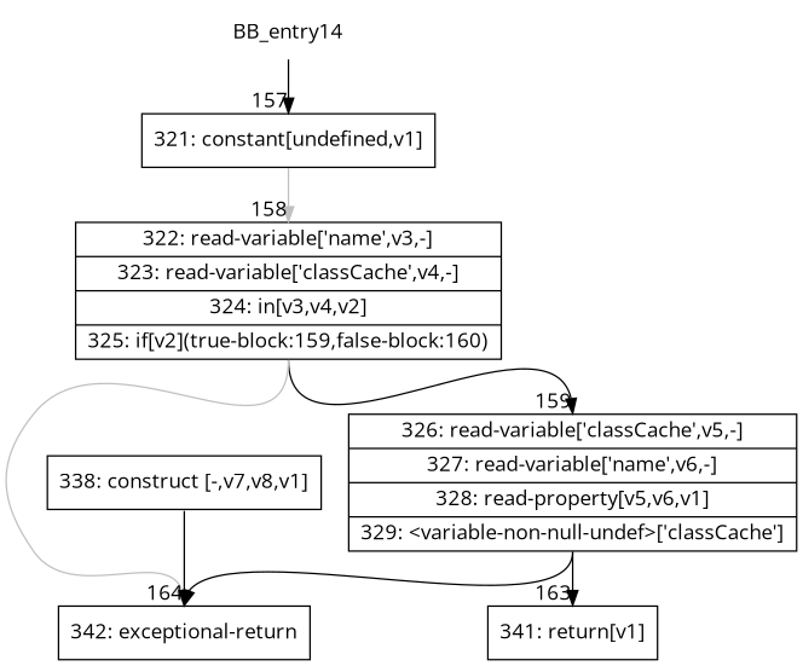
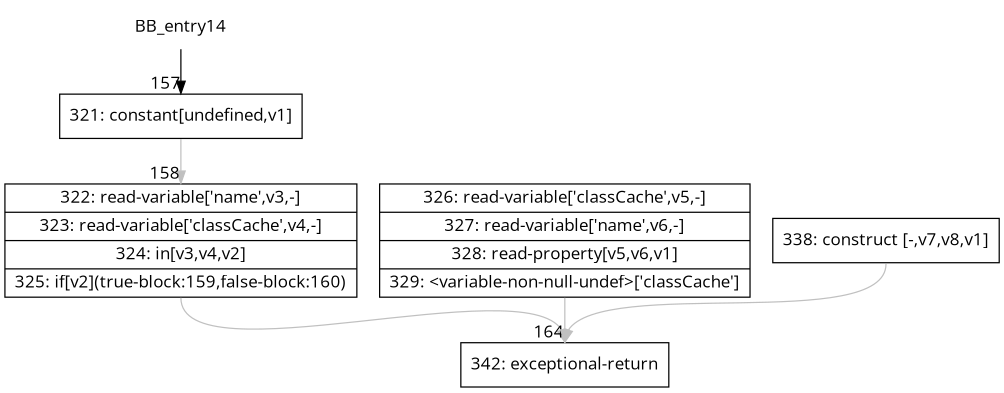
  digraph {
    fontname="Open Sans"
    rankdir=TD
    node [fontname="Open Sans" shape=record]
    edge [fontname="Open Sans" headport=n tailport=s color=gray]
    n1 [label=BB_entry14 shape=none]
    n2 [label="{321: constant[undefined,v1]}"]
    n3 [label="{322: read-variable['name',v3,-]|323: read-variable['classCache',v4,-]|324: in[v3,v4,v2]|325: if[v2](true-block:159,false-block:160)}"]
    n4 [label="{326: read-variable['classCache',v5,-]|327: read-variable['name',v6,-]|328: read-property[v5,v6,v1]|329: \<variable-non-null-undef\>['classCache']}"]
    n5 [label="{342: exceptional-return}"]
-   n6 [label="{341: return[v1]}"]
    n7 [label="{338: construct [-,v7,v8,v1]}"]
    n1 -> n2 [headlabel="    157" color=""]
    n2 -> n3 [headlabel="      158"]
-   n3 -> n4 [headlabel="      159" color=""]
    n3 -> n5 [headlabel="      164"]
-   n4 -> n5 [color=black]
-   n4 -> n6 [headlabel="      163" color=""]
-   n7 -> n5 [color=black]
+   n4 -> n5
+   n7 -> n5
  }
